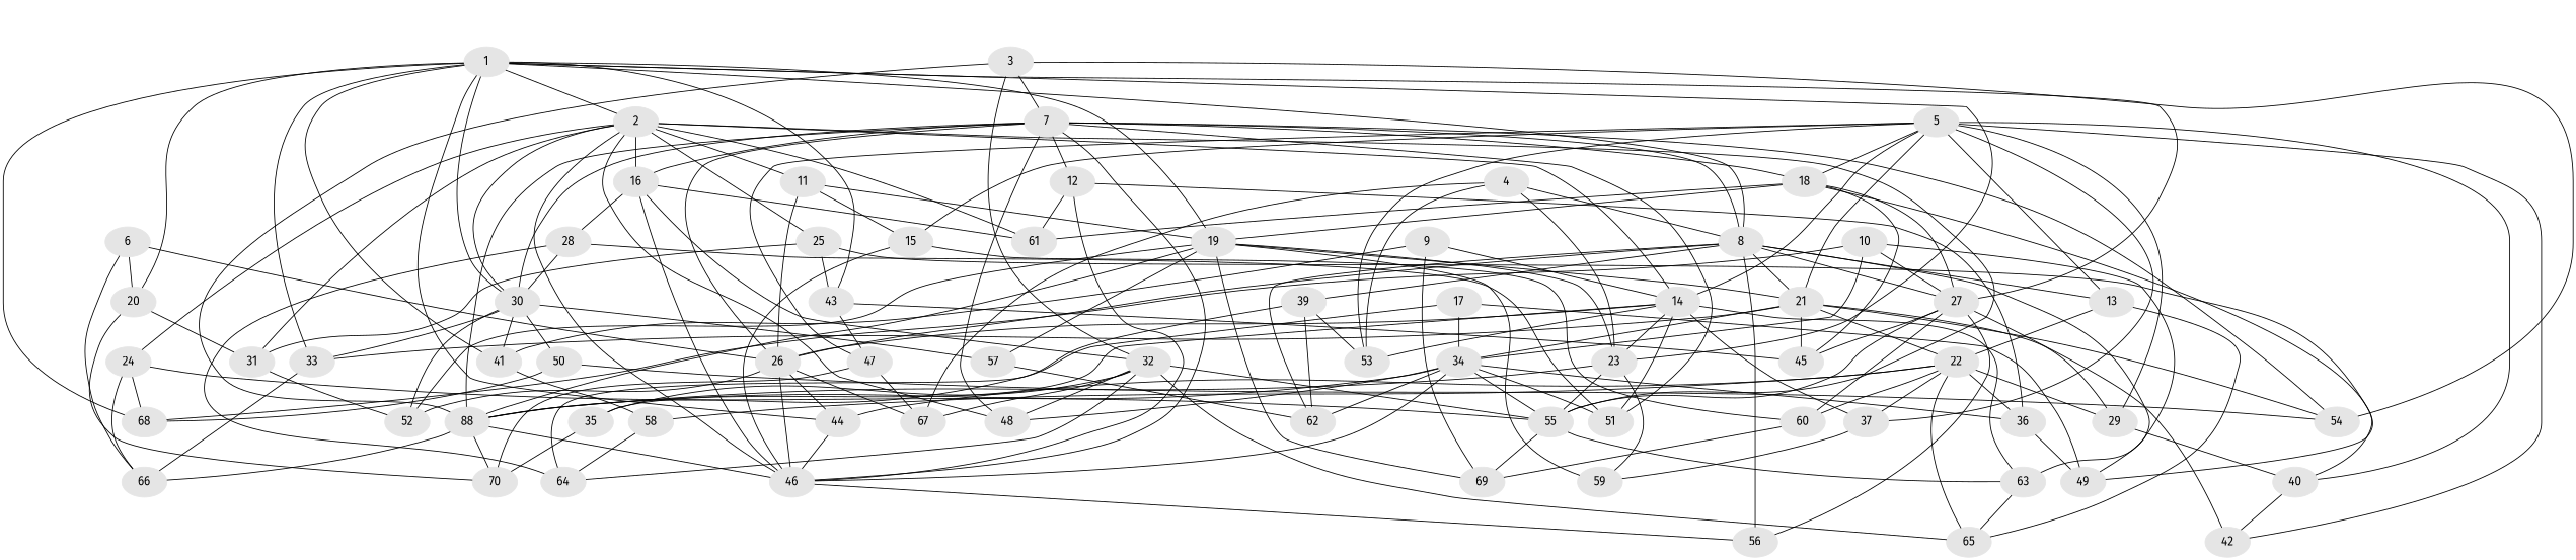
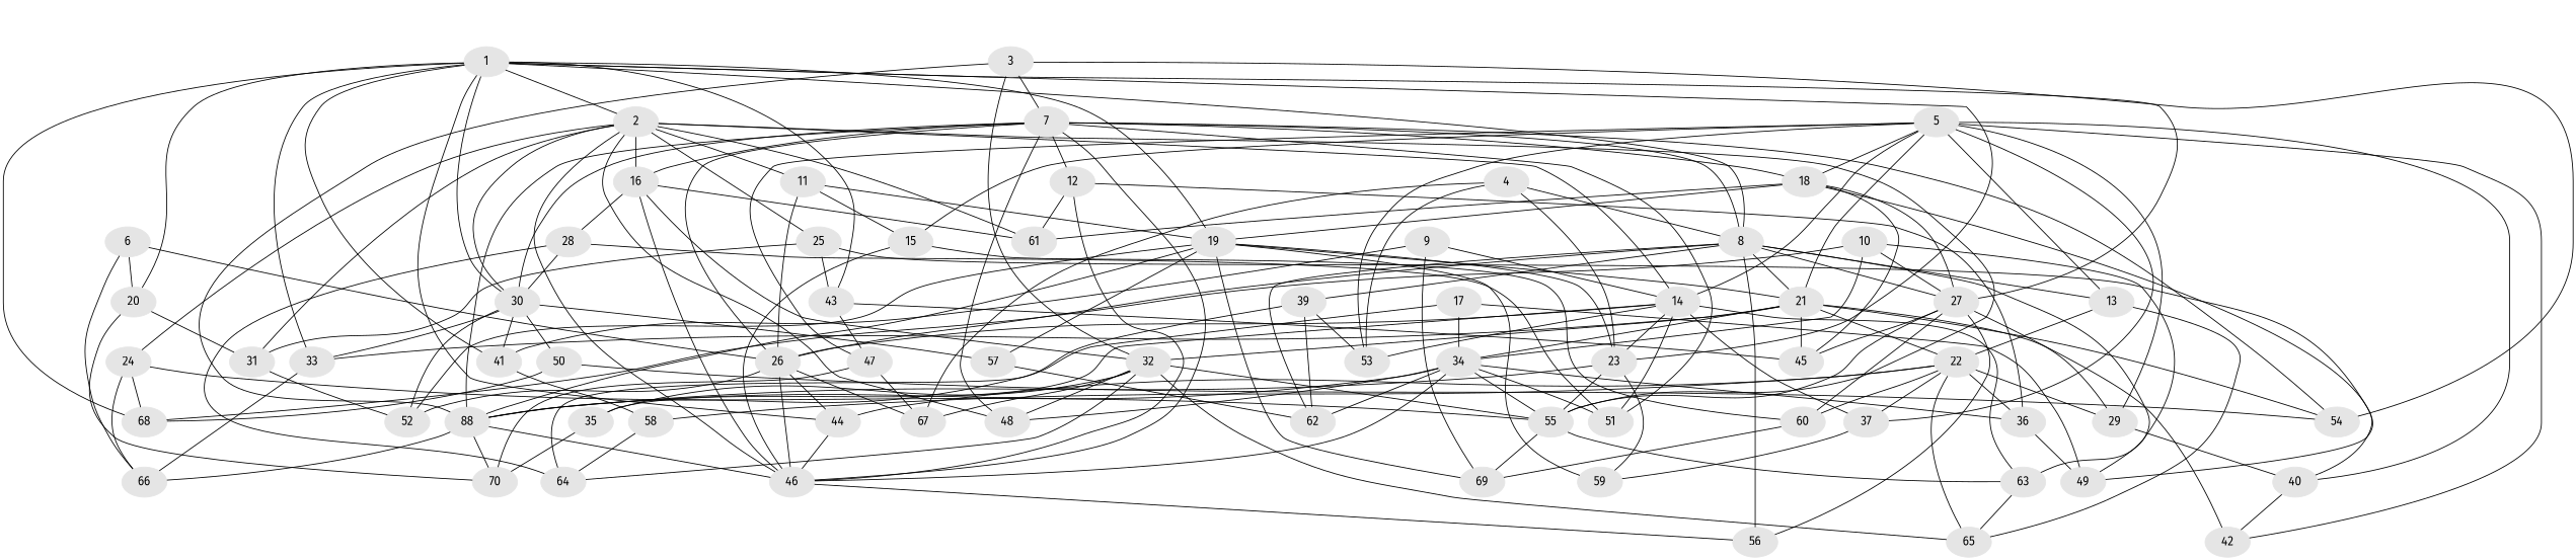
  graph {
    fontname="Fira Sans"
    node [color=gray90 fontname="Fira Sans" style=filled]
    edge [fontname="Fira Sans" weight=1.0]
    1
    2
    8
    19
    20
    23
    27
    30
    33
    41
    43
    44
    68
    11
    14
    16
    24
    25
    31
    46
    48
    55
    61
    13
    21
    26
    39
    49
    56
    62
    n31 [label=88]
    69
    52
    57
    59
    70
    42
    60
    45
    50
    66
    58
    47
    15
    53
    37
    51
    63
    35
    32
    28
    40
    3
    7
    54
    18
    12
    67
    65
    64
    4
    5
    29
    22
    34
    6
    36
    9
    10
    17
    1 -- 2
    1 -- 8
    1 -- 19
    1 -- 20
    1 -- 23
    1 -- 27
    1 -- 30
    1 -- 33
    1 -- 41
    1 -- 43
    1 -- 44
    1 -- 68
    2 -- 30
    2 -- 11
    2 -- 14 [weight=2.0]
    2 -- 16
    2 -- 24
    2 -- 25
    2 -- 31
    2 -- 46
    2 -- 48
    2 -- 55
    2 -- 61
    8 -- 27
    8 -- 13
    8 -- 21
    8 -- 26
    8 -- 39
    8 -- 49
    8 -- 56 [weight=2.0]
    8 -- 62
    19 -- 23
    19 -- 21
    19 -- n31
    19 -- 69
    19 -- 52
    19 -- 57 [weight=2.0]
    19 -- 59 [weight=2.0]
    20 -- 31
    20 -- 70
    23 -- 55
    23 -- n31
    23 -- 59
    27 -- 55
    27 -- 56
    27 -- 42 [weight=2.0]
    27 -- 60
    27 -- 45
    30 -- 33
    30 -- 41
    30 -- 52
    30 -- 57
    30 -- 50 [weight=2.0]
    33 -- 66
    41 -- 58
    43 -- 45
    43 -- 47
    44 -- 46
    11 -- 19
    11 -- 26
    11 -- 15
    14 -- 23 [weight=2.0]
    14 -- 26
    14 -- 53
    14 -- 37
    14 -- 51
    14 -- 63
    14 -- 35
    16 -- 46
    16 -- 61
    16 -- 32
    16 -- 28
    24 -- 68
    24 -- 55
    24 -- 66
    25 -- 43
    25 -- 31
    25 -- 40
    31 -- 52
    46 -- 56
    55 -- 69
    55 -- 63
    13 -- 65
    13 -- 22
    21 -- 33
    21 -- 45 [weight=3.0]
+   21 -- 32
    21 -- 54
    21 -- 29
    21 -- 22
    21 -- 34
    26 -- 44
    26 -- 46 [weight=3.0]
    26 -- 52
    26 -- 67
    39 -- 62
    39 -- 53
    39 -- 64
    n31 -- 46
    n31 -- 70
    n31 -- 66
    57 -- 62
    60 -- 69
    50 -- 68
    50 -- 54
    58 -- 64
    47 -- 70
    47 -- 67
    15 -- 46
    15 -- 60
    37 -- 59
    63 -- 65
    35 -- 70
    32 -- 48
    32 -- 55
    32 -- 35 [weight=2.0]
    32 -- 67
    32 -- 65
    32 -- 64
    28 -- 30
    28 -- 51
    28 -- 64
    40 -- 42
    3 -- n31
    3 -- 32
    3 -- 7
    3 -- 54
    7 -- 8
    7 -- 30
    7 -- 16
    7 -- 46
    7 -- 48
    7 -- 26
    7 -- n31
    7 -- 51
    7 -- 54
    7 -- 18
    7 -- 12
    18 -- 19
    18 -- 27
    18 -- 61
    18 -- 49
    18 -- 45
    12 -- 46
    12 -- 61
    12 -- 36
    4 -- 8
    4 -- 23
    4 -- 53
    4 -- 67
    5 -- 14
    5 -- 13
    5 -- 21
    5 -- 42
    5 -- 47
    5 -- 15
    5 -- 53
    5 -- 37
    5 -- 40
    5 -- 18 [weight=2.0]
    5 -- 29
    29 -- 40
    22 -- 44
    22 -- 60
    22 -- 58 [weight=2.0]
    22 -- 37
    22 -- 65
    22 -- 29
    22 -- 36
    34 -- 46
    34 -- 48
    34 -- 55 [weight=3.0]
    34 -- 62
    34 -- n31
    34 -- 51
    34 -- 36
    6 -- 20
    6 -- 26 [weight=2.0]
    6 -- 66
    36 -- 49
    9 -- 41
    9 -- 14
    9 -- 69
    10 -- 27
    10 -- 68
    10 -- 63
    10 -- 34
    17 -- 49
    17 -- n31 [weight=2.0]
    17 -- 34
  }
